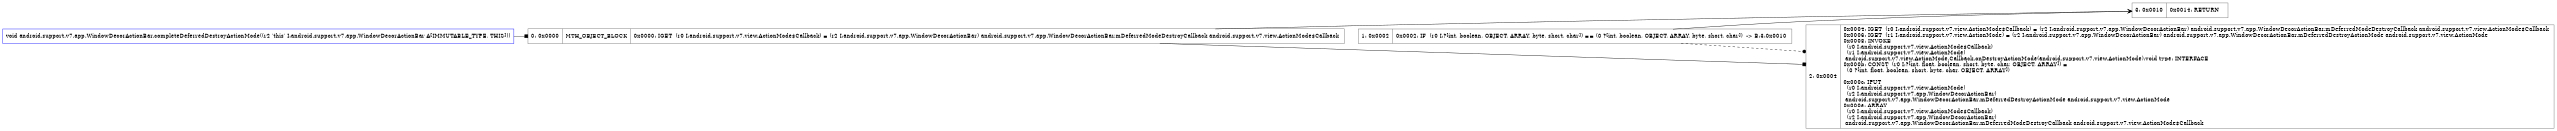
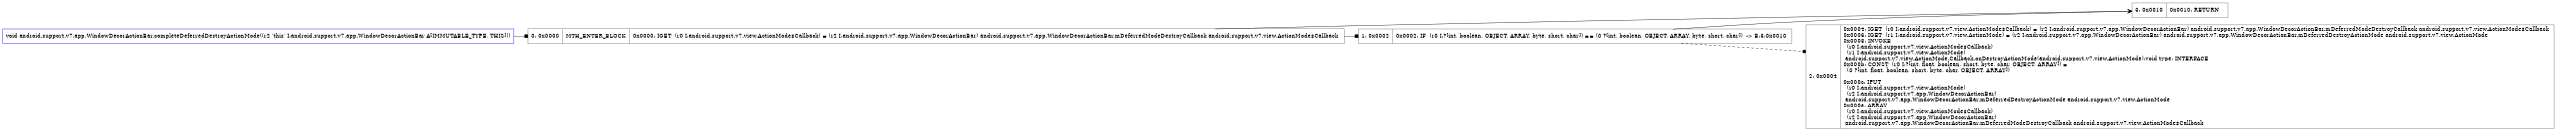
  digraph {
    rankdir=LR
    node [color=gray40 shape=record]
    edge [arrowhead=box]
-   n1 [label="{0\:\ 0x0000|MTH_OBJECT_BLOCK\l|0x0000: IGET  (r0 I:android.support.v7.view.ActionMode$Callback) = (r2 I:android.support.v7.app.WindowDecorActionBar) android.support.v7.app.WindowDecorActionBar.mDeferredModeDestroyCallback android.support.v7.view.ActionMode$Callback \l}"]
+   n1 [label="{0\:\ 0x0000|MTH_ENTER_BLOCK\l|0x0000: IGET  (r0 I:android.support.v7.view.ActionMode$Callback) = (r2 I:android.support.v7.app.WindowDecorActionBar) android.support.v7.app.WindowDecorActionBar.mDeferredModeDestroyCallback android.support.v7.view.ActionMode$Callback \l}"]
    n2 [label="{1\:\ 0x0002|0x0002: IF  (r0 I:?[int, boolean, OBJECT, ARRAY, byte, short, char]) == (0 ?[int, boolean, OBJECT, ARRAY, byte, short, char])  \-\> B:3:0x0010 \l}"]
-   n3 [label="{3\:\ 0x0010|0x0014: RETURN   \l}"]
+   n3 [label="{3\:\ 0x0010|0x0010: RETURN   \l}"]
    n4 [label="{2\:\ 0x0004|0x0004: IGET  (r0 I:android.support.v7.view.ActionMode$Callback) = (r2 I:android.support.v7.app.WindowDecorActionBar) android.support.v7.app.WindowDecorActionBar.mDeferredModeDestroyCallback android.support.v7.view.ActionMode$Callback \l0x0006: IGET  (r1 I:android.support.v7.view.ActionMode) = (r2 I:android.support.v7.app.WindowDecorActionBar) android.support.v7.app.WindowDecorActionBar.mDeferredDestroyActionMode android.support.v7.view.ActionMode \l0x0008: INVOKE  \l  (r0 I:android.support.v7.view.ActionMode$Callback)\l  (r1 I:android.support.v7.view.ActionMode)\l android.support.v7.view.ActionMode.Callback.onDestroyActionMode(android.support.v7.view.ActionMode):void type: INTERFACE \l0x000b: CONST  (r0 I:?[int, float, boolean, short, byte, char, OBJECT, ARRAY]) = \l  (0 ?[int, float, boolean, short, byte, char, OBJECT, ARRAY])\l \l0x000c: IPUT  \l  (r0 I:android.support.v7.view.ActionMode)\l  (r2 I:android.support.v7.app.WindowDecorActionBar)\l android.support.v7.app.WindowDecorActionBar.mDeferredDestroyActionMode android.support.v7.view.ActionMode \l0x000e: ARRAY  \l  (r0 I:android.support.v7.view.ActionMode$Callback)\l  (r2 I:android.support.v7.app.WindowDecorActionBar)\l android.support.v7.app.WindowDecorActionBar.mDeferredModeDestroyCallback android.support.v7.view.ActionMode$Callback \l}"]
    n5 [color=blue label="{void android.support.v7.app.WindowDecorActionBar.completeDeferredDestroyActionMode((r2 'this' I:android.support.v7.app.WindowDecorActionBar A[IMMUTABLE_TYPE, THIS])) }"]
-   n1 -> n4
+   n1 -> n2
    n1 -> n3 [arrowhead=vee]
    n2 -> n3 [arrowhead=vee]
    n2 -> n4 [arrowhead=dot style=dashed]
    n5 -> n1
  }
